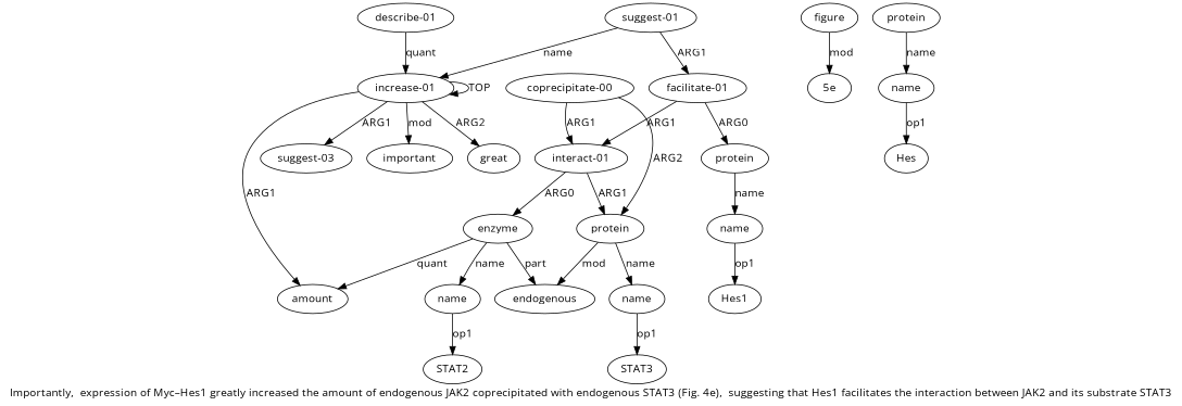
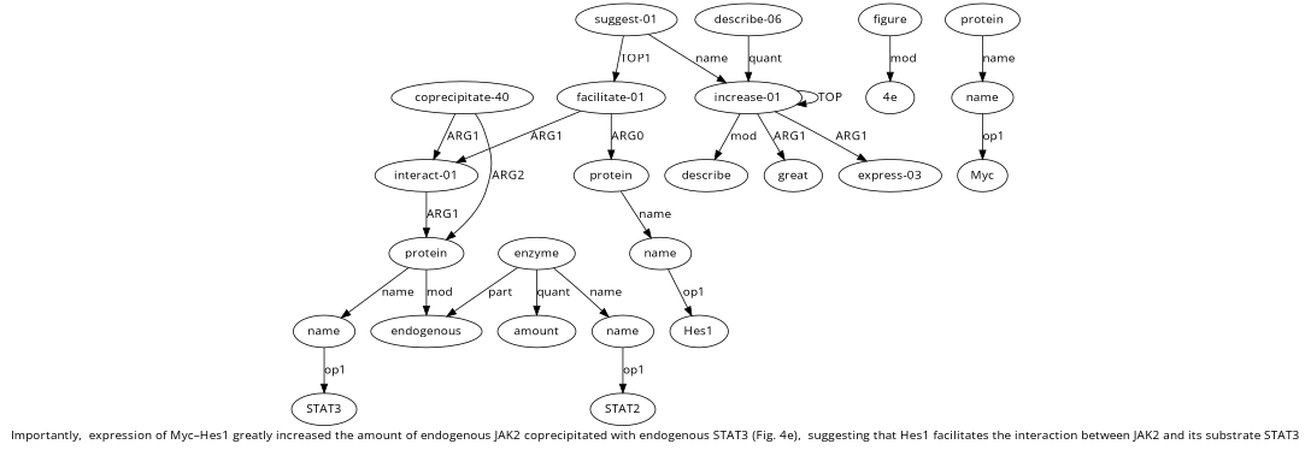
  digraph {
    fontname="Open Sans"
    label="Importantly,  expression of Myc–Hes1 greatly increased the amount of endogenous JAK2 coprecipitated with endogenous STAT3 (Fig. 4e),  suggesting that Hes1 facilitates the interaction between JAK2 and its substrate STAT3"
    node [color=black fontname="Open Sans" gold_ind=-1 gold_label=name test_ind=-1 test_label=name]
    edge [color=black fontname="Open Sans" gold_label=ARG1 test_label=ARG1]
    n1 [gold_ind=20 gold_label="interact-01" label="interact-01" test_ind=20 test_label="interact-01"]
    n2 [gold_ind=12 gold_label=protein label=protein test_ind=12 test_label=protein]
    n3 [gold_ind=8 gold_label=enzyme label=enzyme test_ind=8 test_label=enzyme]
    n4 [gold_ind=10 gold_label=endogenous label=endogenous test_ind=10 test_label=endogenous]
    n5 [gold_ind=13 label=name test_ind=13]
    n6 [gold_ind=7 gold_label=amount label=amount test_ind=7 test_label=amount]
    n7 [gold_ind=9 label=name test_ind=9]
    n8 [gold_label=STAT3 label=STAT3 test_label=STAT3]
    n9 [gold_label=JAK2 label=STAT2 test_label=JAK2]
    n10 [gold_label=Hes1 label=Hes1 test_label=Hes1]
-   n11 [gold_ind=15 gold_label=important label=important test_ind=15 test_label=important]
+   n11 [gold_ind=15 gold_label=important label=describe test_ind=15 test_label=important]
    n12 [gold_ind=14 gold_label=great label=great test_ind=14 test_label=great]
    n13 [gold_ind=17 gold_label=figure label=figure test_ind=17 test_label=figure]
-   n14 [gold_label="4e" label="5e" test_label="4e"]
-   n15 [gold_ind=16 gold_label="describe-01" label="describe-01" test_ind=16 test_label="describe-01"]
+   n14 [gold_label="4e" label="4e" test_label="4e"]
+   n15 [gold_ind=16 gold_label="describe-01" label="describe-06" test_ind=16 test_label="describe-01"]
    n16 [gold_ind=0 gold_label="increase-01" label="increase-01" test_ind=0 test_label="increase-01"]
-   n17 [gold_ind=1 gold_label="express-03" label="suggest-03" test_ind=1 test_label="express-03"]
-   n18 [gold_ind=11 gold_label="coprecipitate-00" label="coprecipitate-00" test_ind=11 test_label="coprecipitate-00"]
+   n17 [gold_ind=1 gold_label="express-03" label="express-03" test_ind=1 test_label="express-03"]
+   n18 [gold_ind=11 gold_label="coprecipitate-00" label="coprecipitate-40" test_ind=11 test_label="coprecipitate-00"]
    n19 [gold_ind=19 gold_label="facilitate-01" label="facilitate-01" test_ind=19 test_label="facilitate-01"]
    n20 [gold_ind=5 gold_label=protein label=protein test_ind=5 test_label=protein]
    n21 [gold_ind=6 label=name test_ind=6]
    n22 [gold_ind=18 gold_label="suggest-01" label="suggest-01" test_ind=18 test_label="suggest-01"]
    n23 [gold_ind=3 gold_label=protein label=protein test_ind=3 test_label=protein]
    n24 [gold_ind=4 label=name test_ind=4]
-   n25 [gold_label=Myc label=Hes test_label=Myc]
+   n25 [gold_label=Myc label=Myc test_label=Myc]
    n1 -> n2 [label=ARG1]
-   n1 -> n3 [gold_label=ARG0 label=ARG0 test_label=ARG0]
    n2 -> n4 [gold_label=mod label=mod test_label=mod]
    n2 -> n5 [gold_label=name label=name test_label=name]
    n3 -> n4 [gold_label=mod label=part test_label=mod]
    n3 -> n6 [gold_label=quant label=quant test_label=quant]
    n3 -> n7 [gold_label=name label=name test_label=name]
    n5 -> n8 [gold_label=op1 label=op1 test_label=op1]
    n7 -> n9 [gold_label=op1 label=op1 test_label=op1]
    n13 -> n14 [gold_label=mod label=mod test_label=mod]
    n15 -> n16 [label=quant]
-   n16 -> n6 [label=ARG1]
    n16 -> n11 [gold_label=mod label=mod test_label=mod]
-   n16 -> n12 [gold_label=ARG2 label=ARG2 test_label=ARG2]
+   n16 -> n12 [gold_label=ARG2 label=ARG1 test_label=ARG2]
    n16 -> n16 [gold_label=TOP label=TOP test_label=TOP]
    n16 -> n17 [gold_label=ARG0 label=ARG1 test_label=ARG0]
    n18 -> n1 [label=ARG1]
    n18 -> n2 [gold_label=ARG2 label=ARG2 test_label=ARG2]
    n19 -> n1 [label=ARG1]
    n19 -> n20 [gold_label=ARG0 label=ARG0 test_label=ARG0]
    n20 -> n21 [gold_label=name label=name test_label=name]
    n21 -> n10 [gold_label=op1 label=op1 test_label=op1]
    n22 -> n16 [gold_label=ARG0 label=name test_label=ARG0]
-   n22 -> n19 [label=ARG1]
+   n22 -> n19 [label=TOP1]
    n23 -> n24 [gold_label=name label=name test_label=name]
    n24 -> n25 [gold_label=op1 label=op1 test_label=op1]
  }
